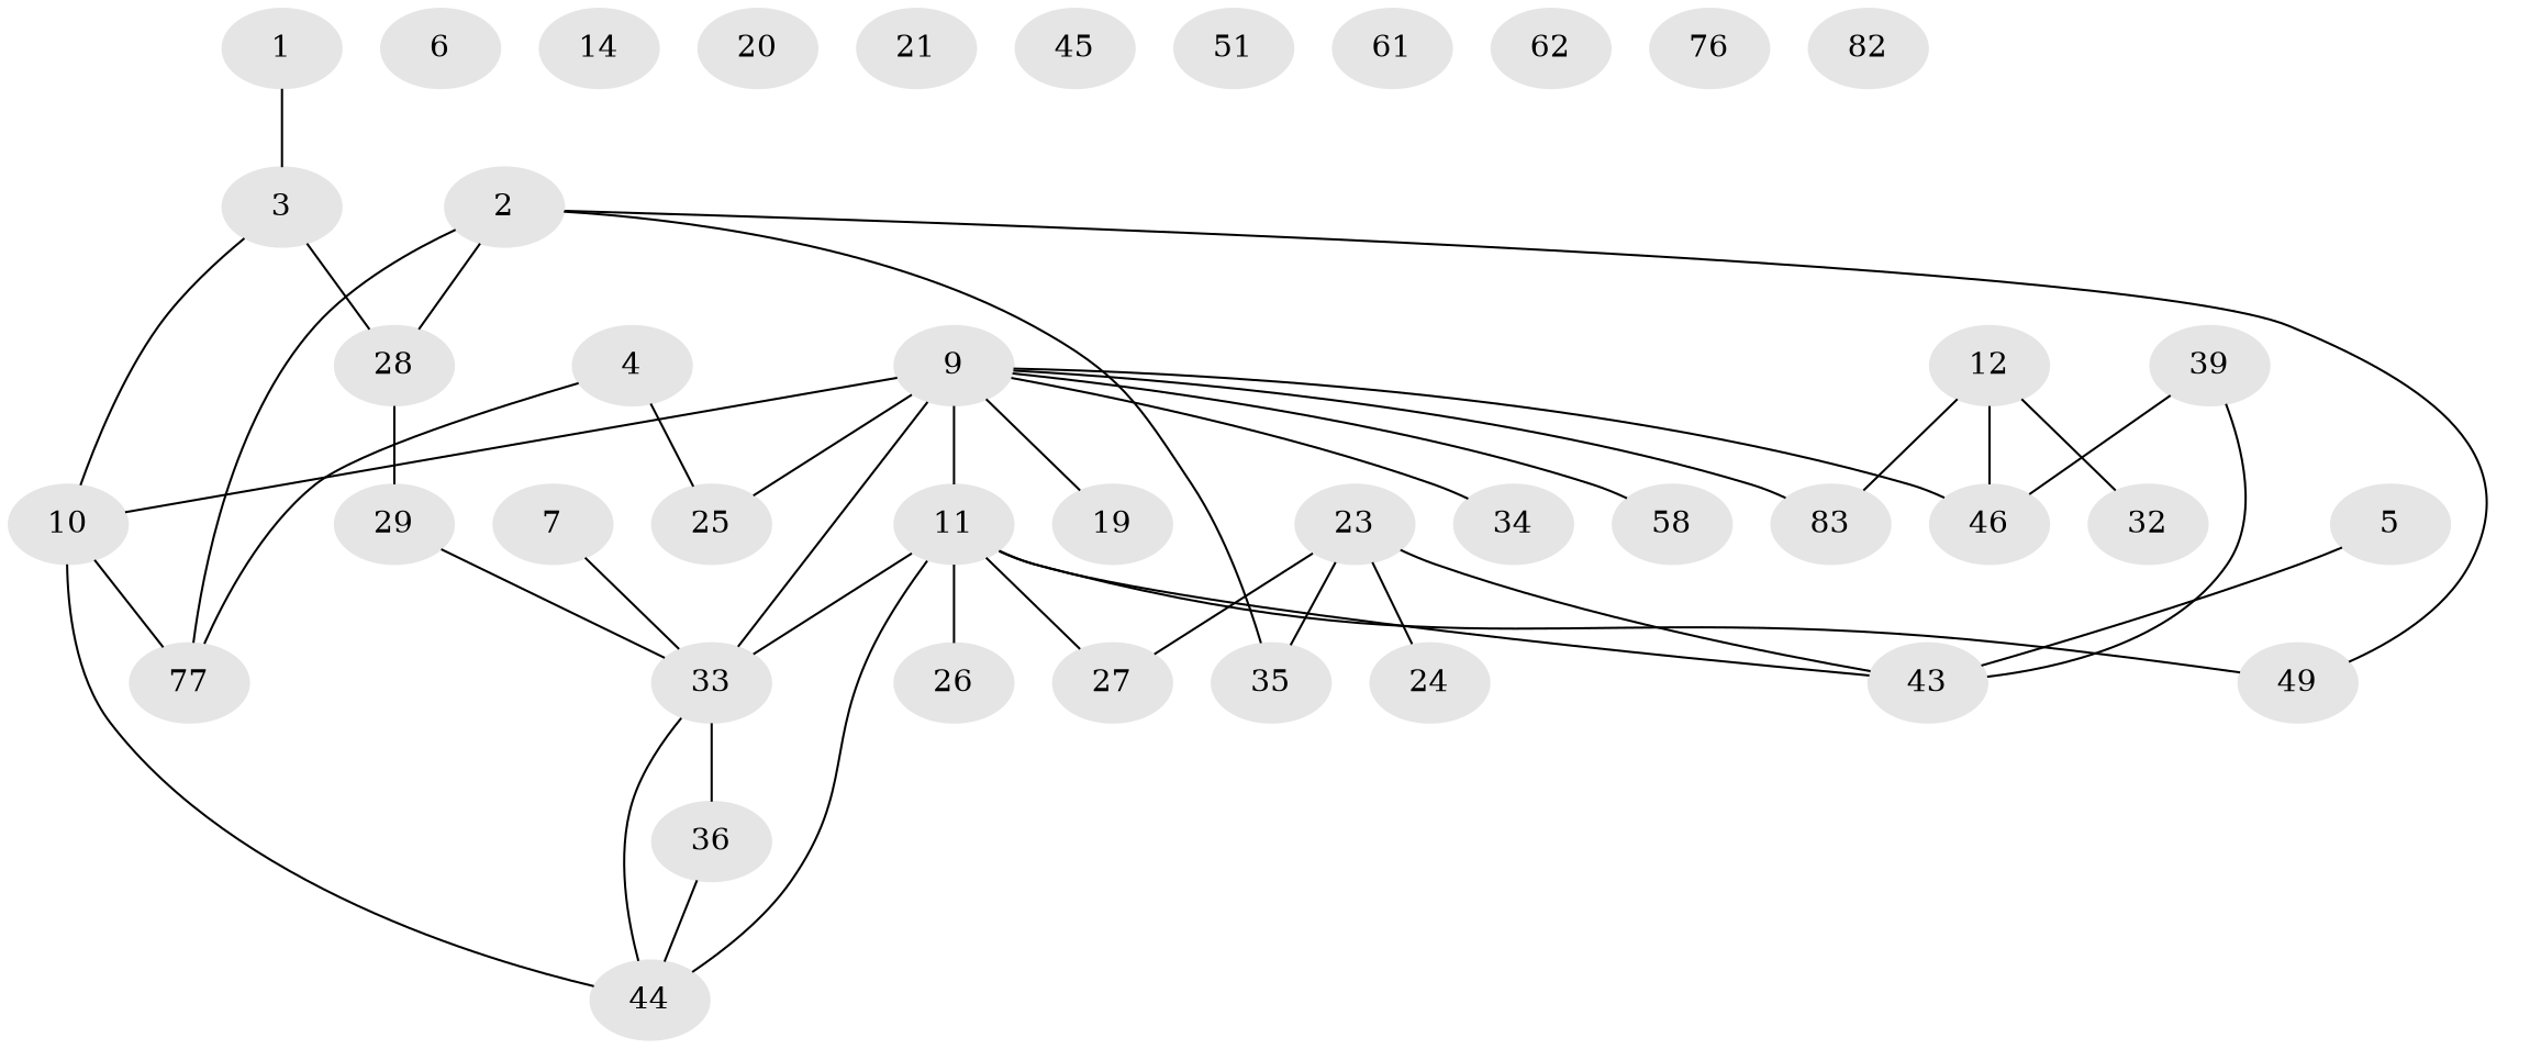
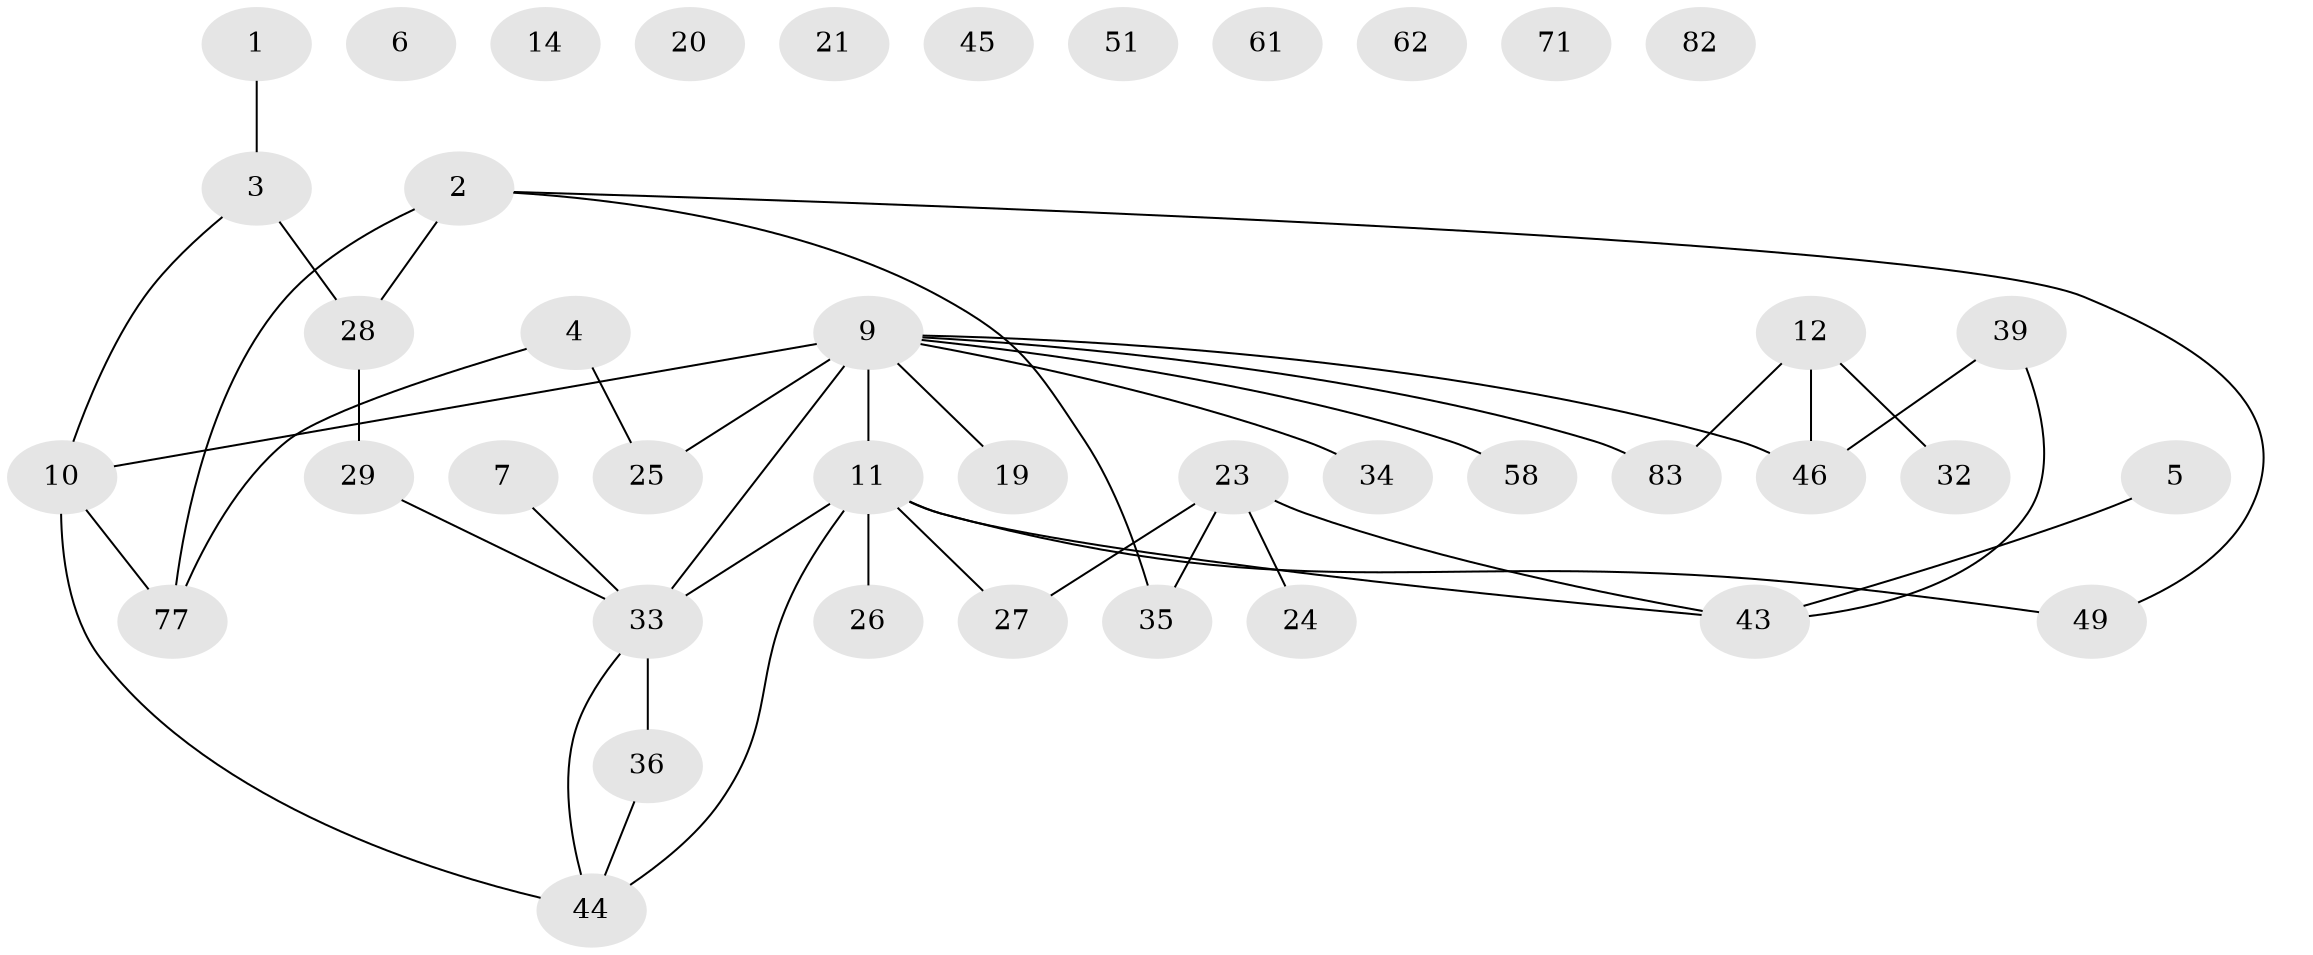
  graph {
    node [color=gray90 style=filled]
    1 [super="+17+40"]
    3 [super="+67"]
    28
    10 [super="+84+16"]
    2 [super="+15+50"]
    35 [super="+65"]
    49
    77 [super="+81"]
    29 [super="+38"]
    44 [super="+63+64"]
    4 [super="+71+18"]
    25 [super="+52"]
    5 [super="+74+30"]
    43 [super="+48"]
    33 [super="+37+54"]
    36
    6
    7
    9 [super="+80+31"]
    11 [super="+22"]
    19
    34
    46
    58
    83
    26
    27
    12 [super="+13+42+66"]
    32
    14
    20
    21
    23 [super="+41"]
    24
    39
    45 [super="+73"]
    51
    61 [super="+78"]
    62
-   76
+   76 [label=71]
    82
    1 -- 3
    3 -- 28
    3 -- 10
    28 -- 29
    10 -- 77
    10 -- 44
    2 -- 28
    2 -- 35
    2 -- 49
    2 -- 77
    29 -- 33
    4 -- 77
    4 -- 25
    5 -- 43
    33 -- 44
    33 -- 36
    36 -- 44
    7 -- 33
    9 -- 10
    9 -- 25
    9 -- 33 [weight=2]
    9 -- 11 [weight=2]
    9 -- 19
    9 -- 34
    9 -- 46
    9 -- 58
    9 -- 83
    11 -- 49
    11 -- 44
    11 -- 43
    11 -- 33
    11 -- 26
    11 -- 27
    12 -- 46
    12 -- 83
    12 -- 32
    23 -- 35
    23 -- 43
    23 -- 27
    23 -- 24
    39 -- 43
    39 -- 46
  }
